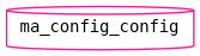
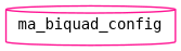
  digraph {
    rankdir=LR
    fontname="DejaVu Sans Mono"
-   n1 [color=deeppink fillcolor=white fontname="DejaVu Sans Mono" fontsize=10 height=0.2 label=ma_config_config shape=cylinder style=filled width=0.4]
+   n1 [color=deeppink fillcolor=white fontname="DejaVu Sans Mono" fontsize=10 height=0.2 label=ma_biquad_config shape=cylinder style=filled width=0.4]
  }
